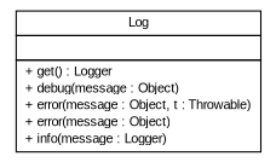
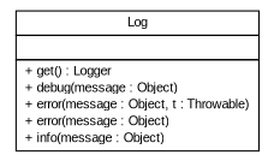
  digraph {
    nodesep=0.25
    ranksep=0.5
-   n1 [fontcolor=black fontname=arial fontsize=10.0 label=<<table title="com.github.mkolisnyk.muto.Log" border="0" cellborder="1" cellspacing="0" cellpadding="2" port="p" href="./Log.html"> 		<tr><td><table border="0" cellspacing="0" cellpadding="1"> <tr><td align="center" balign="center"> Log </td></tr> 		</table></td></tr> 		<tr><td><table border="0" cellspacing="0" cellpadding="1"> <tr><td align="left" balign="left">  </td></tr> 		</table></td></tr> 		<tr><td><table border="0" cellspacing="0" cellpadding="1"> <tr><td align="left" balign="left"> + get() : Logger </td></tr> <tr><td align="left" balign="left"> + debug(message : Object) </td></tr> <tr><td align="left" balign="left"> + error(message : Object, t : Throwable) </td></tr> <tr><td align="left" balign="left"> + error(message : Object) </td></tr> <tr><td align="left" balign="left"> + info(message : Logger) </td></tr> 		</table></td></tr> 		</table>> shape=plaintext]
+   n1 [fontcolor=black fontname=arial fontsize=10.0 label=<<table title="com.github.mkolisnyk.muto.Log" border="0" cellborder="1" cellspacing="0" cellpadding="2" port="p" href="./Log.html"> 		<tr><td><table border="0" cellspacing="0" cellpadding="1"> <tr><td align="center" balign="center"> Log </td></tr> 		</table></td></tr> 		<tr><td><table border="0" cellspacing="0" cellpadding="1"> <tr><td align="left" balign="left">  </td></tr> 		</table></td></tr> 		<tr><td><table border="0" cellspacing="0" cellpadding="1"> <tr><td align="left" balign="left"> + get() : Logger </td></tr> <tr><td align="left" balign="left"> + debug(message : Object) </td></tr> <tr><td align="left" balign="left"> + error(message : Object, t : Throwable) </td></tr> <tr><td align="left" balign="left"> + error(message : Object) </td></tr> <tr><td align="left" balign="left"> + info(message : Object) </td></tr> 		</table></td></tr> 		</table>> shape=plaintext]
  }
